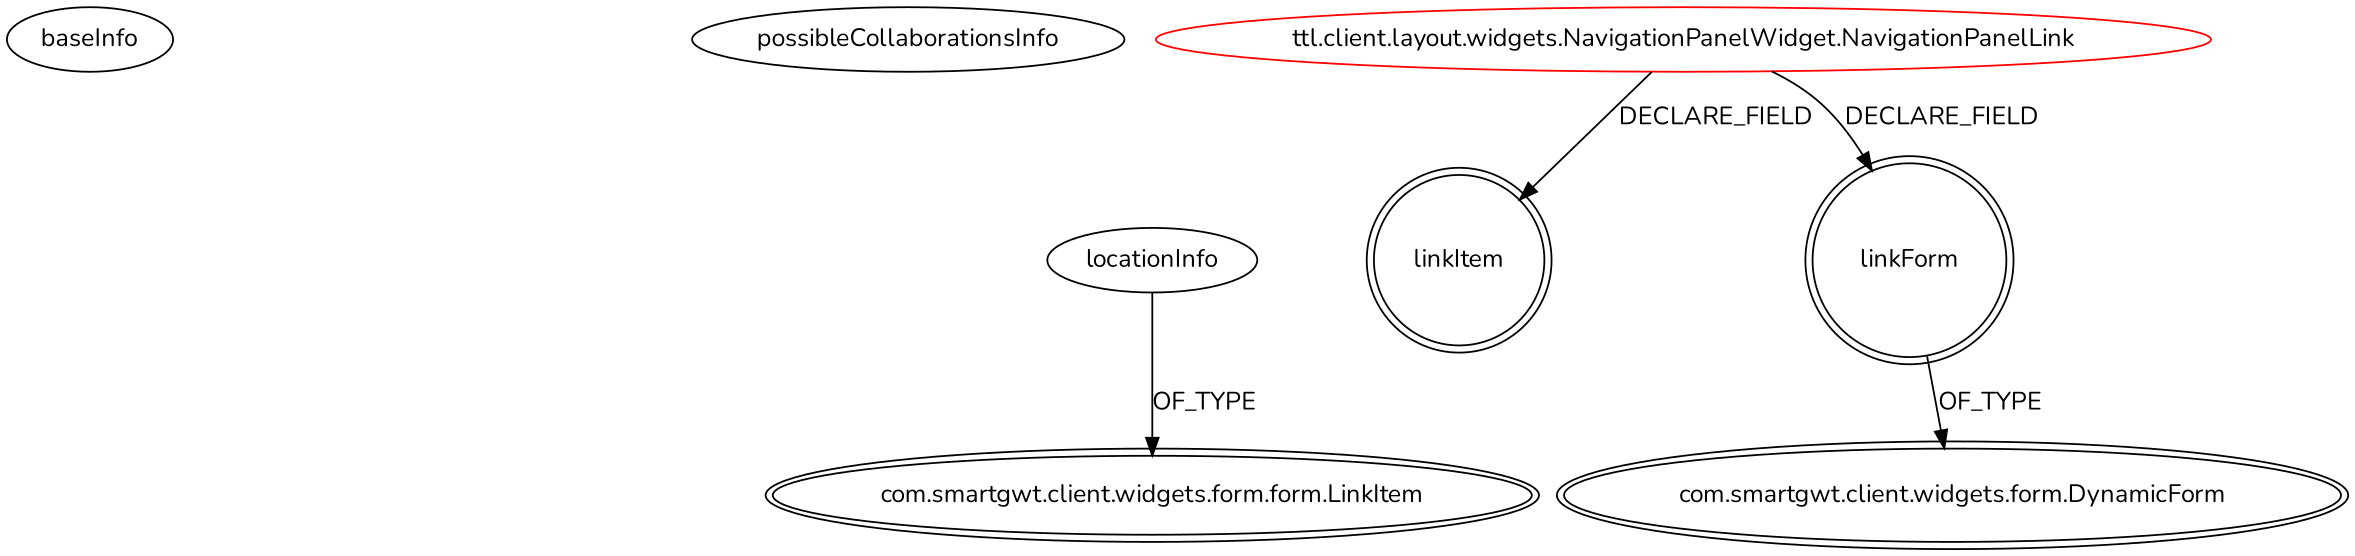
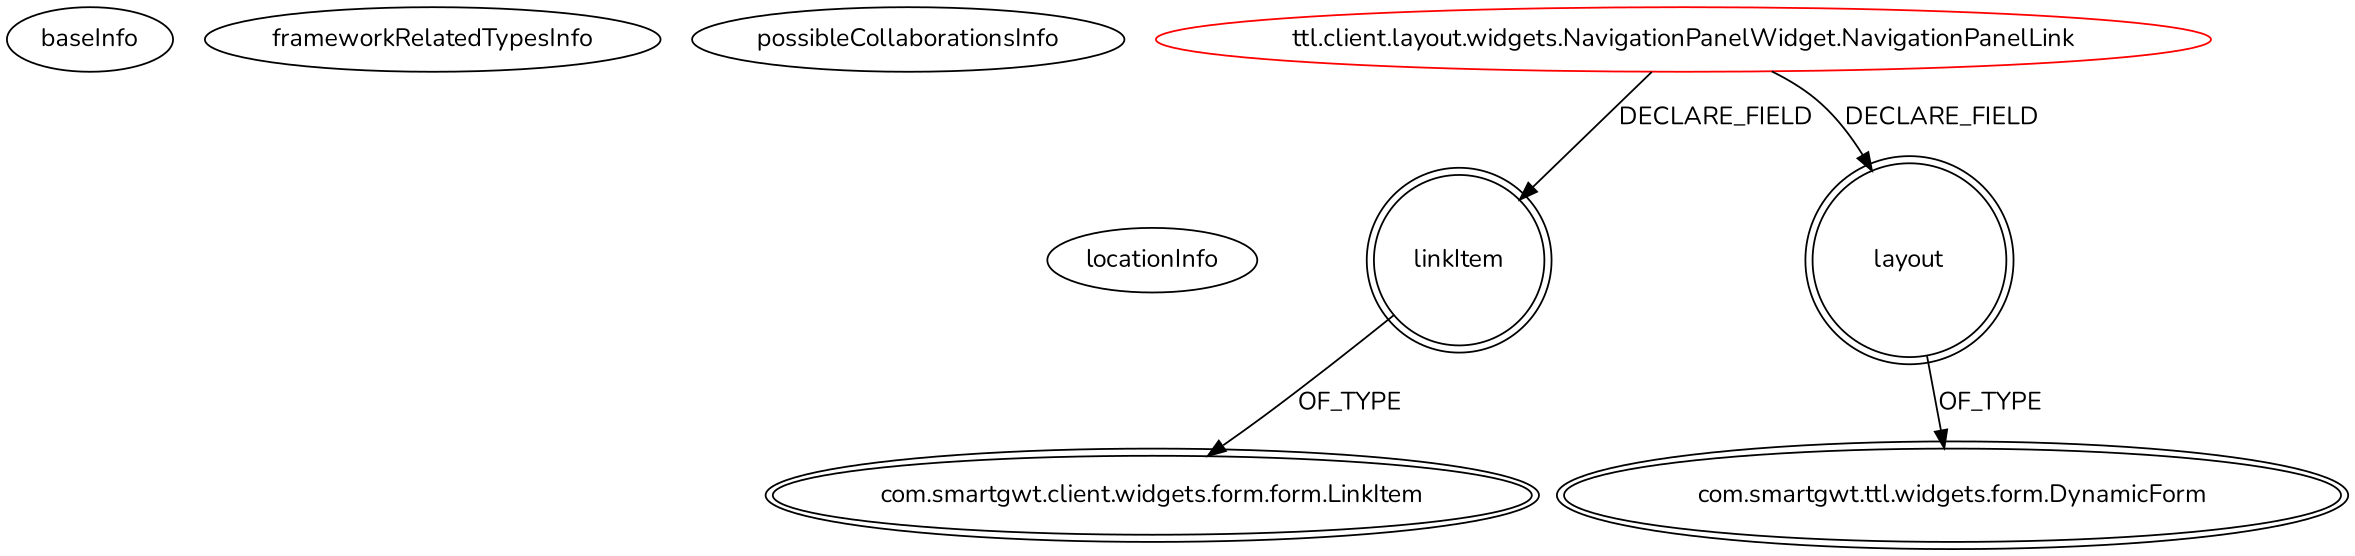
  digraph {
    fontname=Nunito
    node [fontname=Nunito]
    edge [fontname=Nunito]
    baseInfo [category=extension_graph graphId=374 isAnonymous=false possibleRelation=false]
+   frameworkRelatedTypesInfo [0="com.smartgwt.client.widgets.layout.HLayout"]
    possibleCollaborationsInfo
    locationInfo [contextSignature=NavigationPanelLink filePath="/Namrack-TeachToLearn/TeachToLearn-master/TeachToLearn/src/ttl/client/layout/widgets/NavigationPanelWidget.java" graphId=374 projectName="Namrack-TeachToLearn"]
    n5 [color=red isFrameworkType=false label="ttl.client.layout.widgets.NavigationPanelWidget.NavigationPanelLink" vertexType=ROOT_CLIENT_CLASS_DECLARATION]
-   n6 [isFrameworkType=true label=linkForm peripheries=2 shape=circle vertexType=FIELD_DECLARATION]
+   n6 [isFrameworkType=true label=layout peripheries=2 shape=circle vertexType=FIELD_DECLARATION]
    n7 [isFrameworkType=true label=linkItem peripheries=2 shape=circle vertexType=FIELD_DECLARATION]
-   n8 [isFrameworkType=true label="com.smartgwt.client.widgets.form.DynamicForm" peripheries=2 vertexType=FRAMEWORK_CLASS_TYPE]
+   n8 [isFrameworkType=true label="com.smartgwt.ttl.widgets.form.DynamicForm" peripheries=2 vertexType=FRAMEWORK_CLASS_TYPE]
    n9 [isFrameworkType=true label="com.smartgwt.client.widgets.form.form.LinkItem" peripheries=2 vertexType=FRAMEWORK_CLASS_TYPE]
    n5 -> n6 [label=DECLARE_FIELD]
    n5 -> n7 [label=DECLARE_FIELD]
    n6 -> n8 [label=OF_TYPE]
-   locationInfo -> n9 [label=OF_TYPE]
+   n7 -> n9 [label=OF_TYPE]
  }
